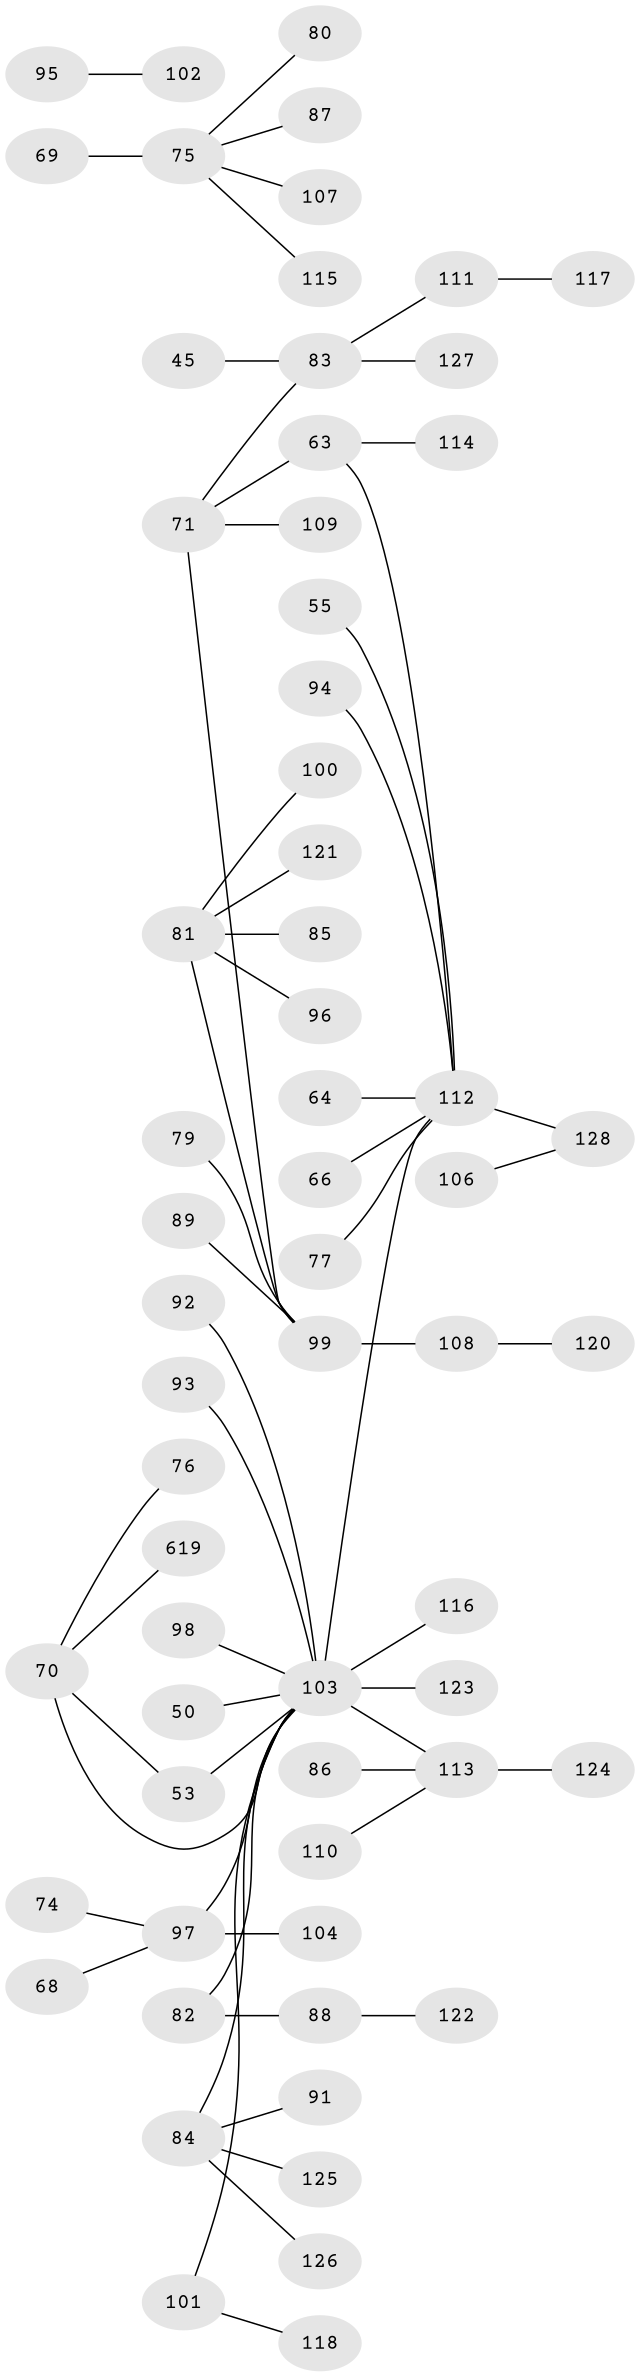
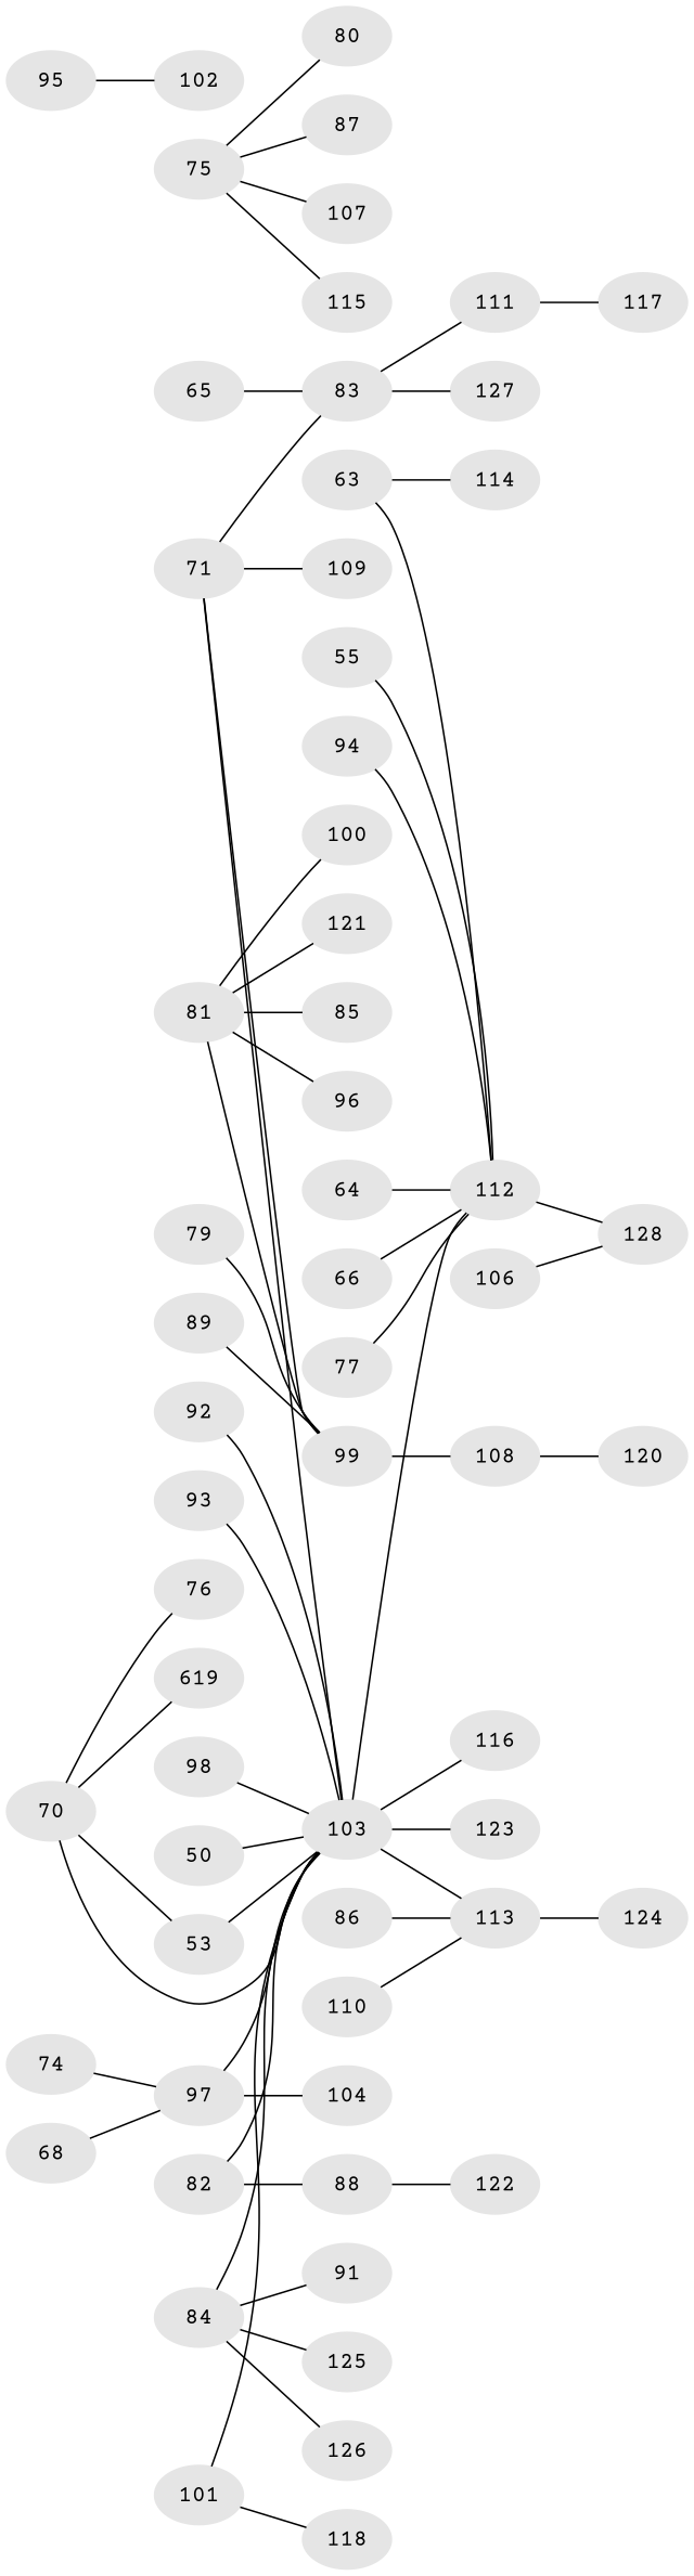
  graph {
    fontname="Courier Prime"
    rankdir=LR
    node [color=gray90 fontname="Courier Prime" style=filled]
    edge [fontname="Courier Prime"]
    103 [super="+4+44"]
    112 [super="+7+3+27+10+32+41"]
    113 [super="+58+76+90+39+51"]
    116
    123
    50
    53
    128 [super="+46"]
    55
    63
    114
    64 [super="+20+23"]
    83 [super="+67+62"]
    111
    127
-   65 [label=45]
+   65
    66
    97 [super="+56"]
    104
    68
    75 [super="+49+43+48+60+57"]
    80
    87
    107
    115
-   69
    70 [super="+21+59"]
    n28 [label=76]
    n29 [label=619]
    71 [super="+13+9+11"]
    99 [super="+45"]
    109
    108
    74
    77
    79
    81 [super="+72"]
    85
    96
    100
    121
    82 [super="+47"]
    88
    122
    120
    117
    84 [super="+73"]
    91
    125
    126
    124
    86
    89
    92
    93 [super="+25"]
    94
    95
    102
    98
    101 [super="+52+54"]
    118
    106
    110
    103 -- 112
    103 -- 113
    103 -- 116
    103 -- 123
    112 -- 128
    113 -- 124
    50 -- 103
    53 -- 103
    55 -- 112
    63 -- 112
    63 -- 114
    64 -- 112
    83 -- 111
    83 -- 127
    111 -- 117
    65 -- 83
    66 -- 112
    97 -- 103
    97 -- 104
    68 -- 97
    75 -- 80
    75 -- 87
    75 -- 107
    75 -- 115
-   69 -- 75
    70 -- 103
    70 -- 53
    70 -- n28
    70 -- n29
-   71 -- 63
+   71 -- 103
    71 -- 83
    71 -- 99
    71 -- 109
    99 -- 108
    108 -- 120
    74 -- 97
    77 -- 112
    79 -- 99
    81 -- 99
    81 -- 85
    81 -- 96
    81 -- 100
    81 -- 121
    82 -- 103
    82 -- 88
    88 -- 122
    84 -- 103
    84 -- 91
    84 -- 125
    84 -- 126
    86 -- 113
    89 -- 99
    92 -- 103
    93 -- 103
    94 -- 112
    95 -- 102
    98 -- 103
    101 -- 103
    101 -- 118
    106 -- 128
    110 -- 113
  }
